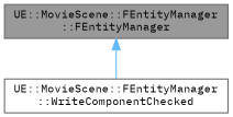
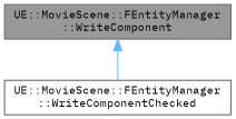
  digraph {
    rankdir=TB
    fontname="IBM Plex Mono"
    node [fontname="IBM Plex Mono" fontsize=10 shape=box style=filled]
-   n1 [color=gray40 fillcolor=grey60 fontcolor=black height=0.2 label="UE::MovieScene::FEntityManager\l::FEntityManager" width=0.4]
+   n1 [color=gray40 fillcolor=grey60 fontcolor=black height=0.2 label="UE::MovieScene::FEntityManager\l::WriteComponent" width=0.4]
    n2 [color=grey40 fillcolor=white height=0.2 label="UE::MovieScene::FEntityManager\l::WriteComponentChecked" width=0.4]
    n1 -> n2 [color=steelblue1 dir=back fontname="IBM Plex Mono" fontsize=10 labelfontname=Helvetica labelfontsize=10 style=solid]
  }
